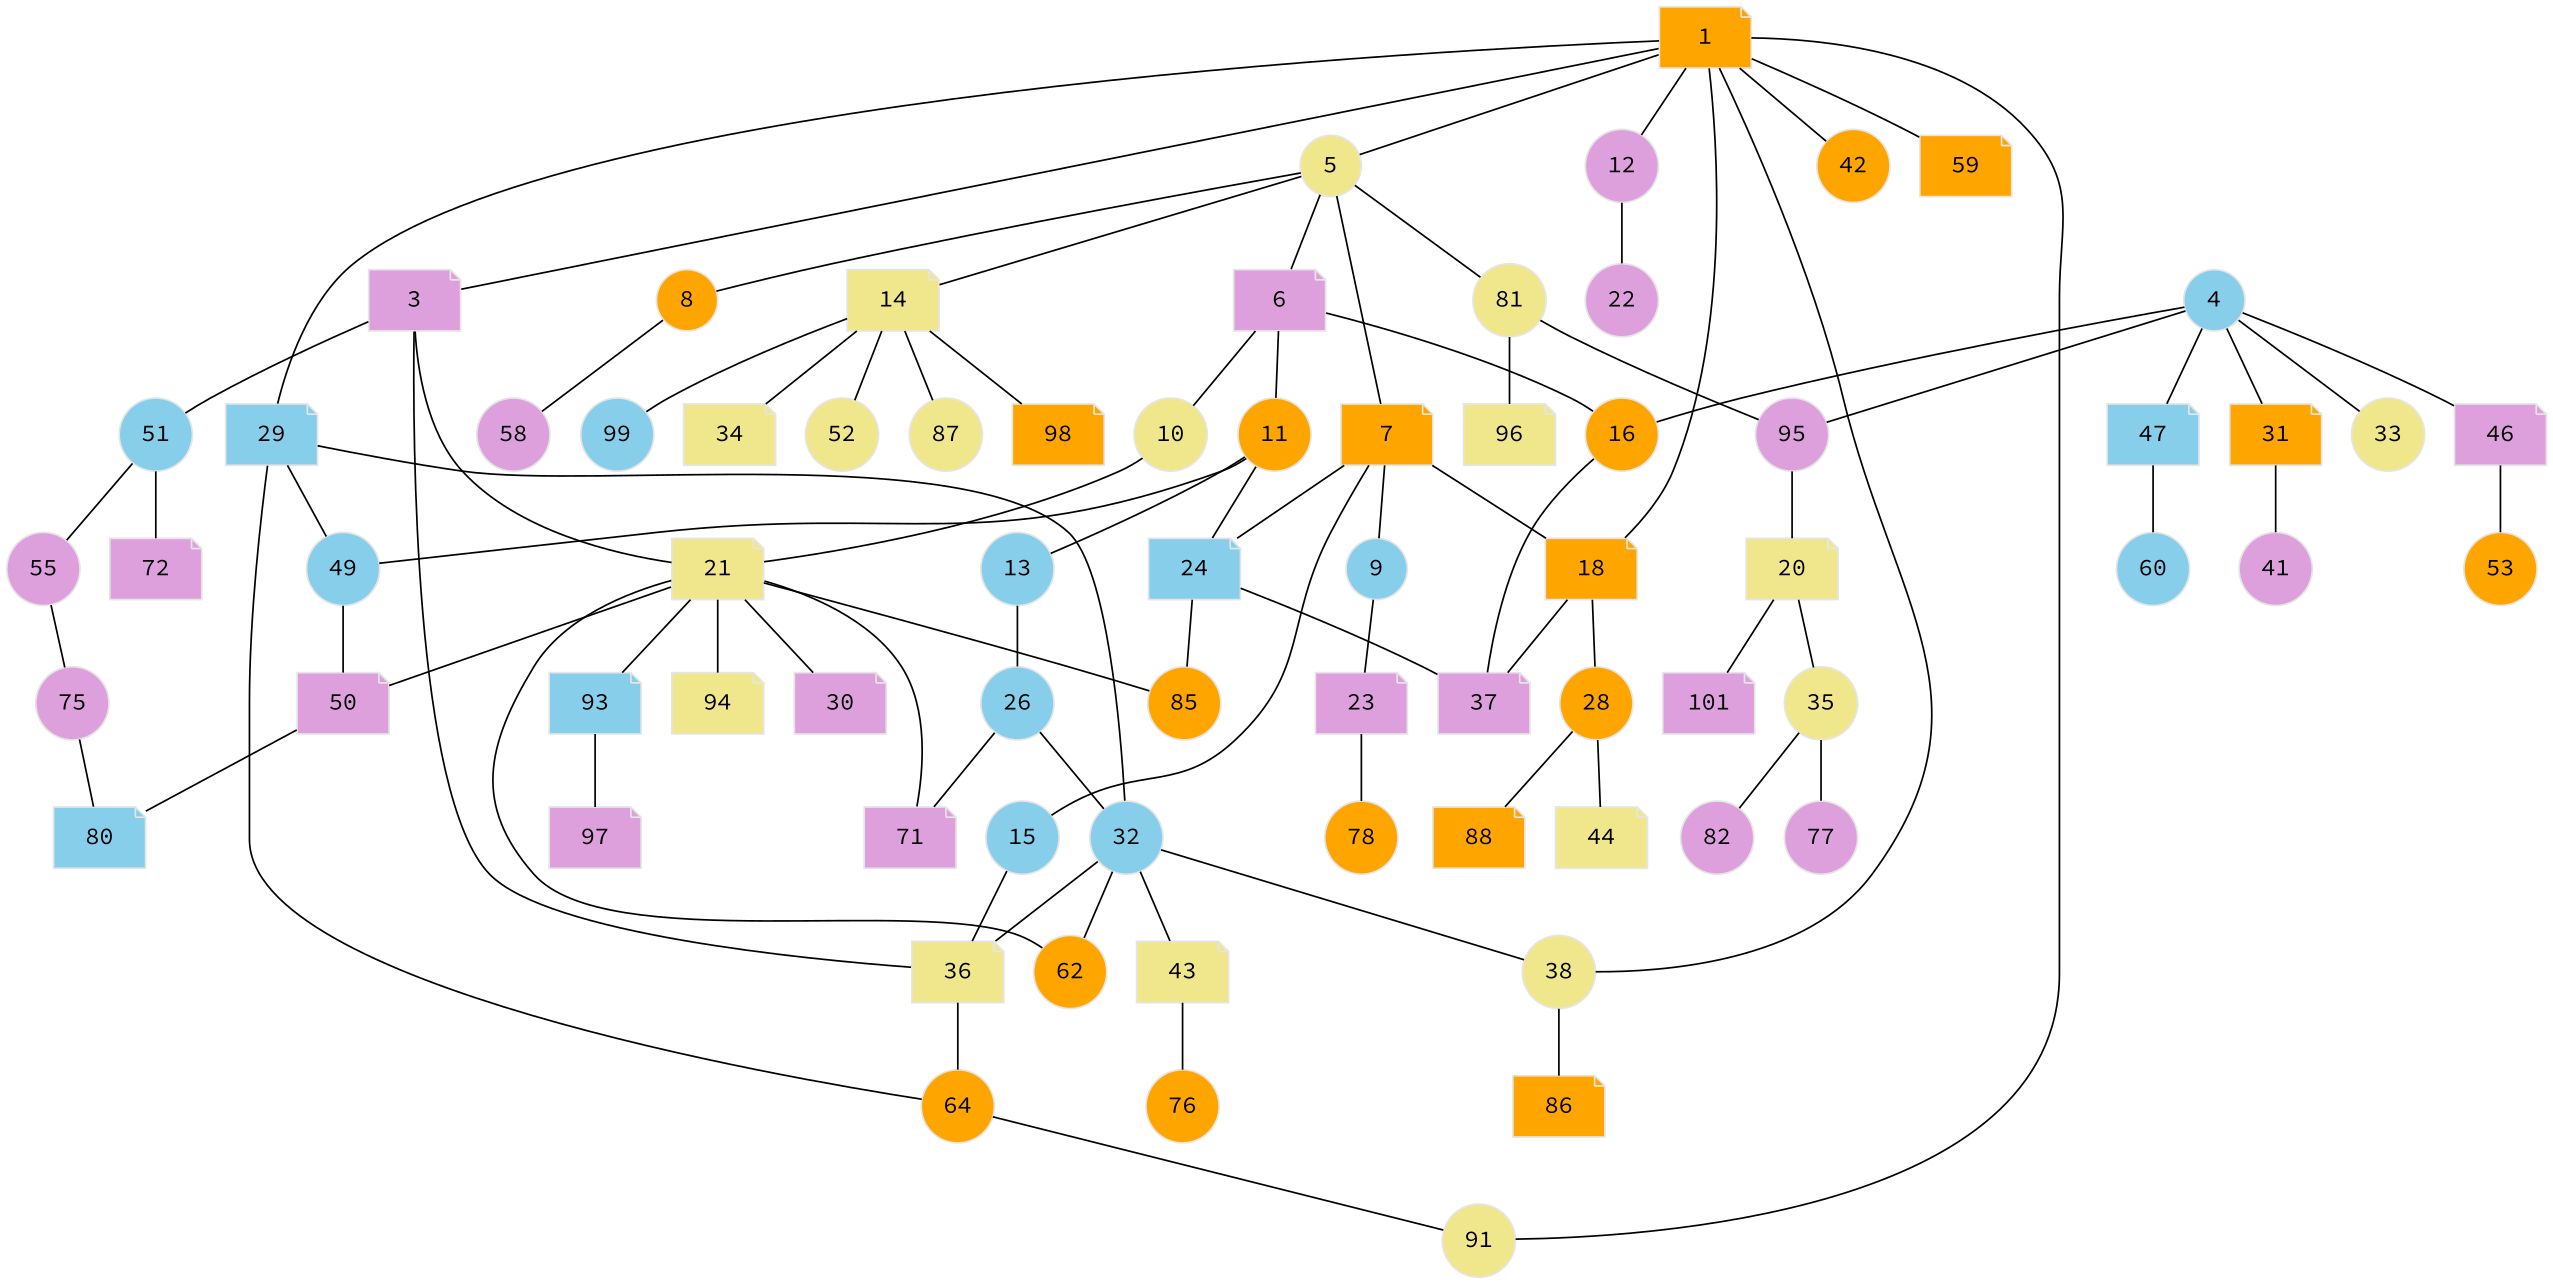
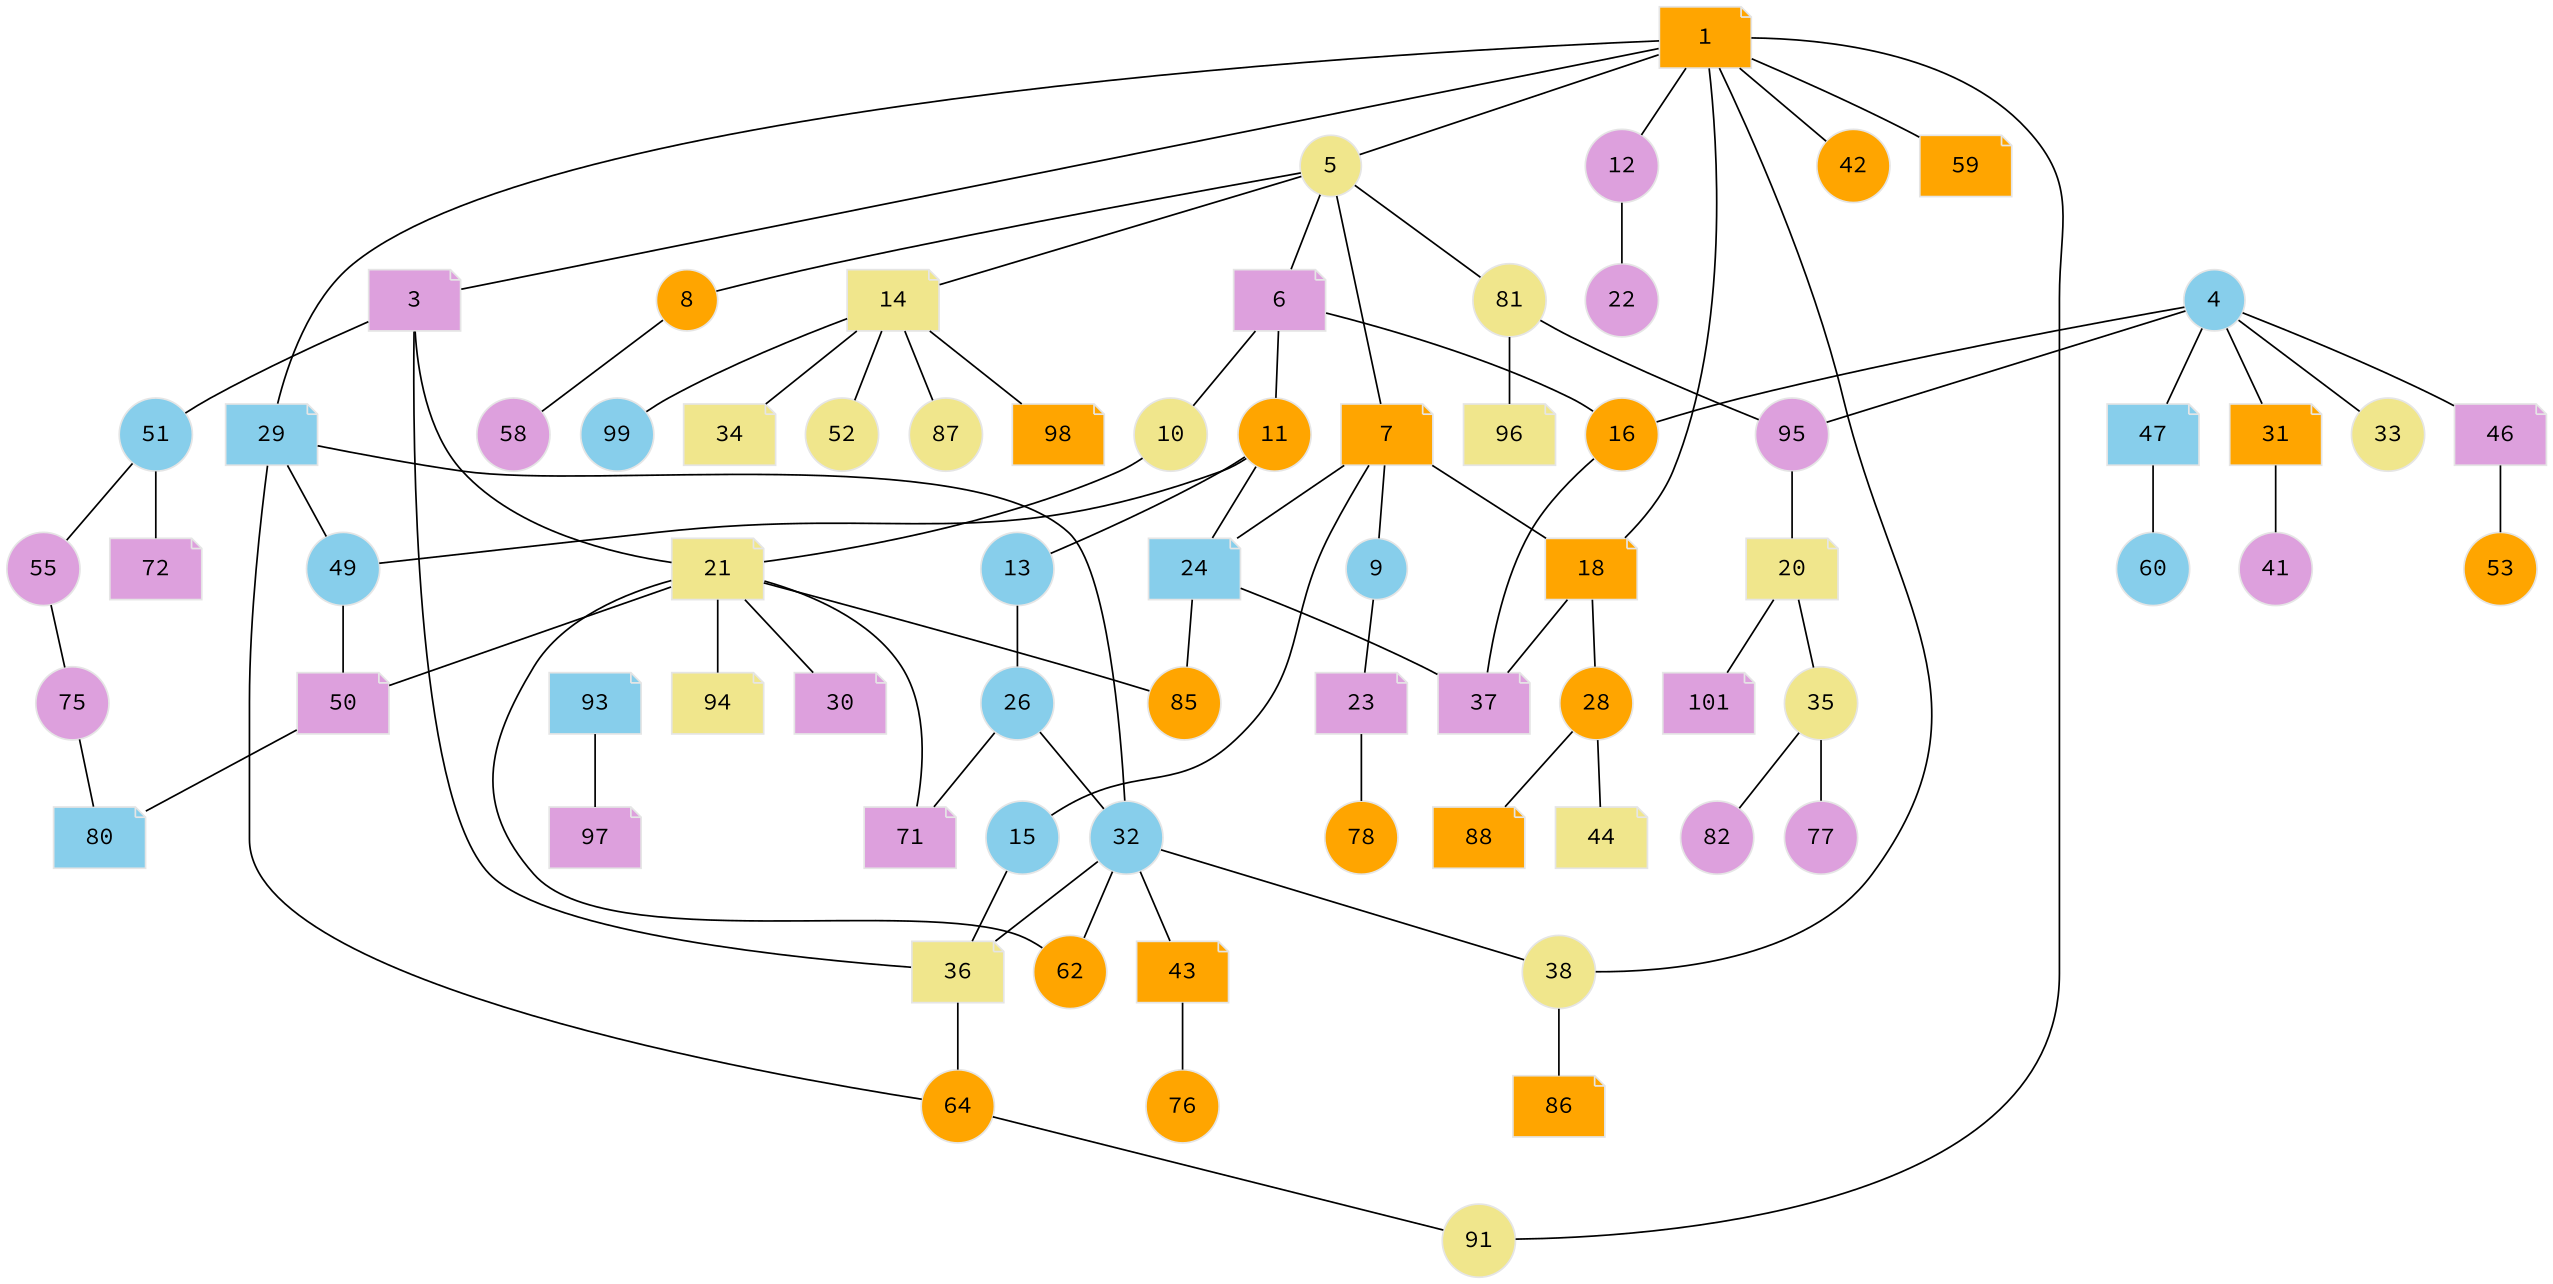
  graph {
    fontname="Source Code Pro"
    node [color=gray90 fillcolor=plum fontname="Source Code Pro" shape=circle style=filled]
    edge [fontname="Source Code Pro"]
    1 [fillcolor=orange shape=note super="+2"]
    3 [shape=note]
    5 [fillcolor=khaki super="+67"]
    12 [super="+40"]
    18 [fillcolor=orange shape=note super="+19"]
    29 [fillcolor=skyblue shape=note]
    38 [fillcolor=khaki super="+61"]
    42 [fillcolor=orange]
    59 [fillcolor=orange shape=note]
    91 [fillcolor=khaki super="+104"]
    21 [fillcolor=khaki shape=note super="+83"]
    36 [fillcolor=khaki shape=note super="+45"]
    51 [fillcolor=skyblue super="+56"]
    4 [fillcolor=skyblue super="+27"]
    16 [fillcolor=orange super="+65"]
    31 [fillcolor=orange shape=note]
    33 [fillcolor=khaki]
    46 [shape=note]
    47 [fillcolor=skyblue shape=note super="+73"]
    95
    6 [shape=note super="+68"]
    7 [fillcolor=orange shape=note super="+84"]
    8 [fillcolor=orange]
    14 [fillcolor=khaki shape=note super="+69"]
    81 [fillcolor=khaki]
    22 [super="+48"]
    37 [shape=note super="+66"]
    28 [fillcolor=orange]
    49 [fillcolor=skyblue]
    32 [fillcolor=skyblue super="+39"]
    64 [fillcolor=orange]
    86 [fillcolor=orange shape=note]
    30 [shape=note]
    50 [shape=note super="+54"]
    62 [fillcolor=orange super="+100"]
    71 [shape=note]
    85 [fillcolor=orange]
    93 [fillcolor=skyblue shape=note]
    94 [fillcolor=khaki shape=note]
    55
    72 [shape=note]
    41 [super="+103"]
    53 [fillcolor=orange super="+92"]
    60 [fillcolor=skyblue super="+102"]
    20 [fillcolor=khaki shape=note super="+79"]
    10 [fillcolor=khaki super="+17"]
    11 [fillcolor=orange super="+57"]
    9 [fillcolor=skyblue]
    15 [fillcolor=skyblue super="+90"]
    24 [fillcolor=skyblue shape=note super="+70"]
    58 [super="+63"]
    34 [fillcolor=khaki shape=note]
    52 [fillcolor=khaki]
    87 [fillcolor=khaki]
    98 [fillcolor=orange shape=note]
    99 [fillcolor=skyblue]
    96 [fillcolor=khaki shape=note]
    13 [fillcolor=skyblue]
    23 [shape=note super="+25"]
    78 [fillcolor=orange]
    26 [fillcolor=skyblue super="+74"]
    35 [fillcolor=khaki]
    101 [shape=note]
    44 [fillcolor=khaki shape=note]
    88 [fillcolor=orange shape=note]
    77
    82
    80 [fillcolor=skyblue shape=note]
    97 [shape=note]
-   43 [fillcolor=khaki shape=note]
+   43 [fillcolor=orange shape=note]
    76 [fillcolor=orange]
    75 [super="+89"]
    1 -- 3
    1 -- 5
    1 -- 12
    1 -- 18
    1 -- 29
    1 -- 38
    1 -- 42
    1 -- 59
    1 -- 91
    3 -- 21
    3 -- 36
    3 -- 51
    5 -- 6
    5 -- 7
    5 -- 8
    5 -- 14
    5 -- 81
    12 -- 22
    18 -- 37
    18 -- 28
    29 -- 49
    29 -- 32
    29 -- 64
    38 -- 86
    21 -- 30
    21 -- 50
    21 -- 62
    21 -- 71
    21 -- 85
-   21 -- 93
    21 -- 94
    36 -- 64
    51 -- 55
    51 -- 72
    4 -- 16
    4 -- 31
    4 -- 33
    4 -- 46
    4 -- 47
    4 -- 95
    16 -- 37
    31 -- 41
    46 -- 53
    47 -- 60
    95 -- 20
    6 -- 16
    6 -- 10
    6 -- 11
    7 -- 18
    7 -- 9
    7 -- 15
    7 -- 24
    8 -- 58
    14 -- 34
    14 -- 52
    14 -- 87
    14 -- 98
    14 -- 99
    81 -- 95
    81 -- 96
    28 -- 44
    28 -- 88
    49 -- 50
    32 -- 38
    32 -- 36
    32 -- 62
    32 -- 43
    64 -- 91
    50 -- 80
    93 -- 97
    55 -- 75
    20 -- 35
    20 -- 101
    10 -- 21
    11 -- 49
    11 -- 24
    11 -- 13
    9 -- 23
    15 -- 36
    24 -- 37
    24 -- 85
    13 -- 26
    23 -- 78
    26 -- 32
    26 -- 71
    35 -- 77
    35 -- 82
    43 -- 76
    75 -- 80
  }
